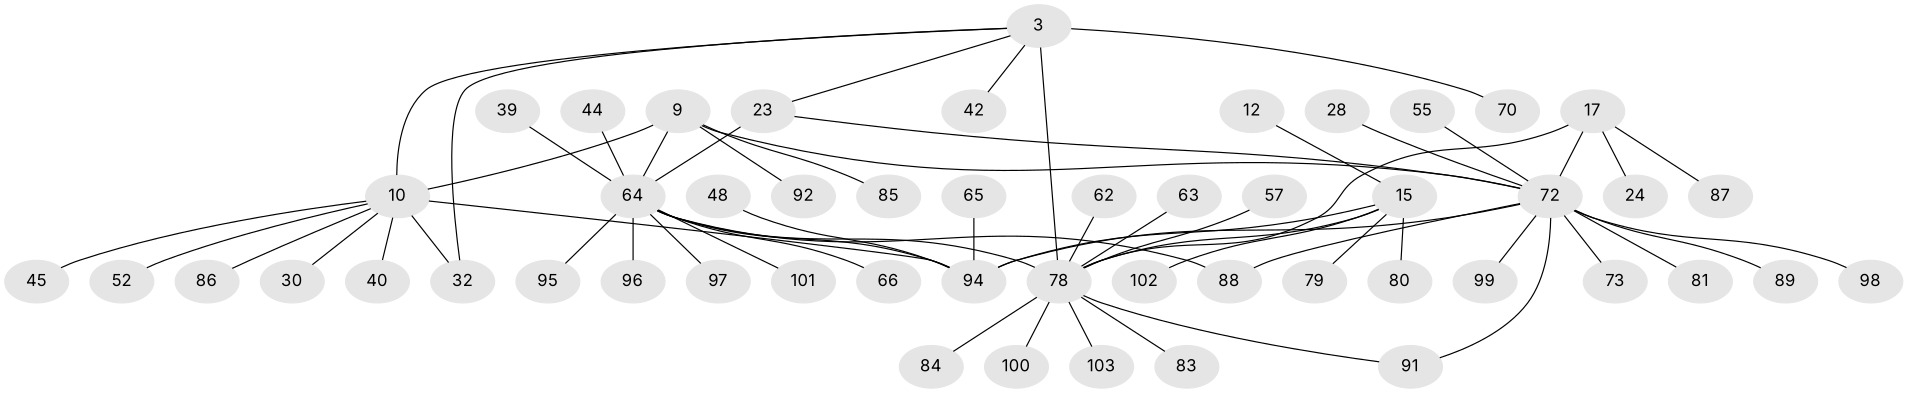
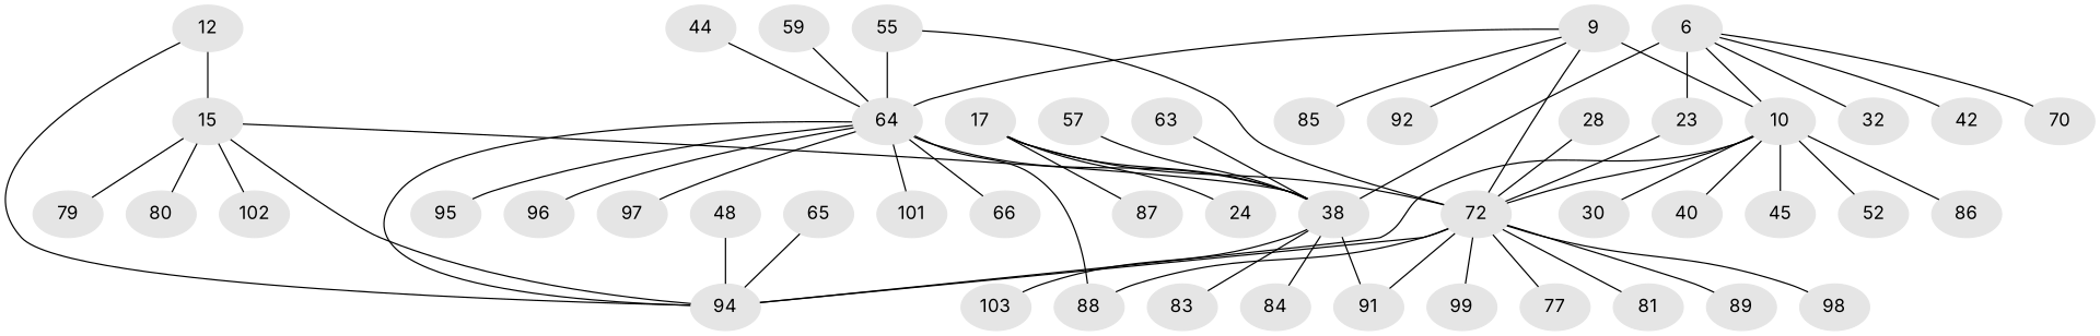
  graph {
    fontname=Inter
    node [color=gray90 fontname=Inter style=filled]
    edge [fontname=Inter]
-   3 [super="+1"]
+   3 [super="+1" label=6]
    10 [super="+8"]
    23 [super="+21"]
    32
    42
    70 [super="+68"]
-   78 [super="+5+26+28+46+56"]
+   78 [super="+5+26+28+46+56" label=38]
    72 [super="+20+38+33+35+36+51"]
    30
    40
    45 [super="+31"]
    52
    n13 [label=86]
    94 [super="+90+13+93"]
    64 [super="+25+39+43"]
    91 [super="+75"]
    83 [super="+53"]
    84
-   100
    103 [super="+82"]
    9 [super="+7"]
    85
    92 [super="+69"]
    66
    88 [super="+79"]
    95 [super="+67"]
    96
    97
    101
-   73 [super="+37"]
+   73 [super="+37" label=77]
    81
    89
    98 [super="+54"]
    99 [super="+77"]
    12 [super="+11"]
    15 [super="+14"]
    n37 [label=79 super="+27"]
    80
    102
    17 [super="+16"]
    n41 [label=24]
    87
    44
    48
    55
    57
    n47 [label=28]
-   59 [label=39]
-   62 [super="+50"]
+   59
    63
    65
    3 -- 10
    3 -- 23
    3 -- 32
    3 -- 42
    3 -- 70
    3 -- 78 [weight=6]
-   10 -- 32
+   10 -- 72
    10 -- 30
    10 -- 40
    10 -- 45
    10 -- 52
    10 -- n13
    10 -- 94 [weight=2]
    23 -- 72
-   23 -- 64 [weight=6]
+   55 -- 64 [weight=6]
    78 -- 91
    78 -- 83
    78 -- 84
-   78 -- 100
    78 -- 103
    72 -- 94 [weight=2]
    72 -- 91
    72 -- 88
    72 -- 73
    72 -- 81
    72 -- 89
    72 -- 98
    72 -- 99
    64 -- 78
    64 -- 94
    64 -- 66
    64 -- 88
    64 -- 95
    64 -- 96
    64 -- 97
    64 -- 101
    9 -- 10 [weight=6]
    9 -- 72
    9 -- 64
    9 -- 85
    9 -- 92
+   12 -- 94 [weight=2]
    12 -- 15 [weight=4]
    15 -- 78
    15 -- 94 [weight=2]
    15 -- n37
    15 -- 80
    15 -- 102
    17 -- 78
    17 -- 72 [weight=6]
    17 -- n41
    17 -- 87
    44 -- 64
    48 -- 94
    55 -- 72
    57 -- 78
    n47 -- 72
    59 -- 64
-   62 -- 78
    63 -- 78
    65 -- 94
  }
